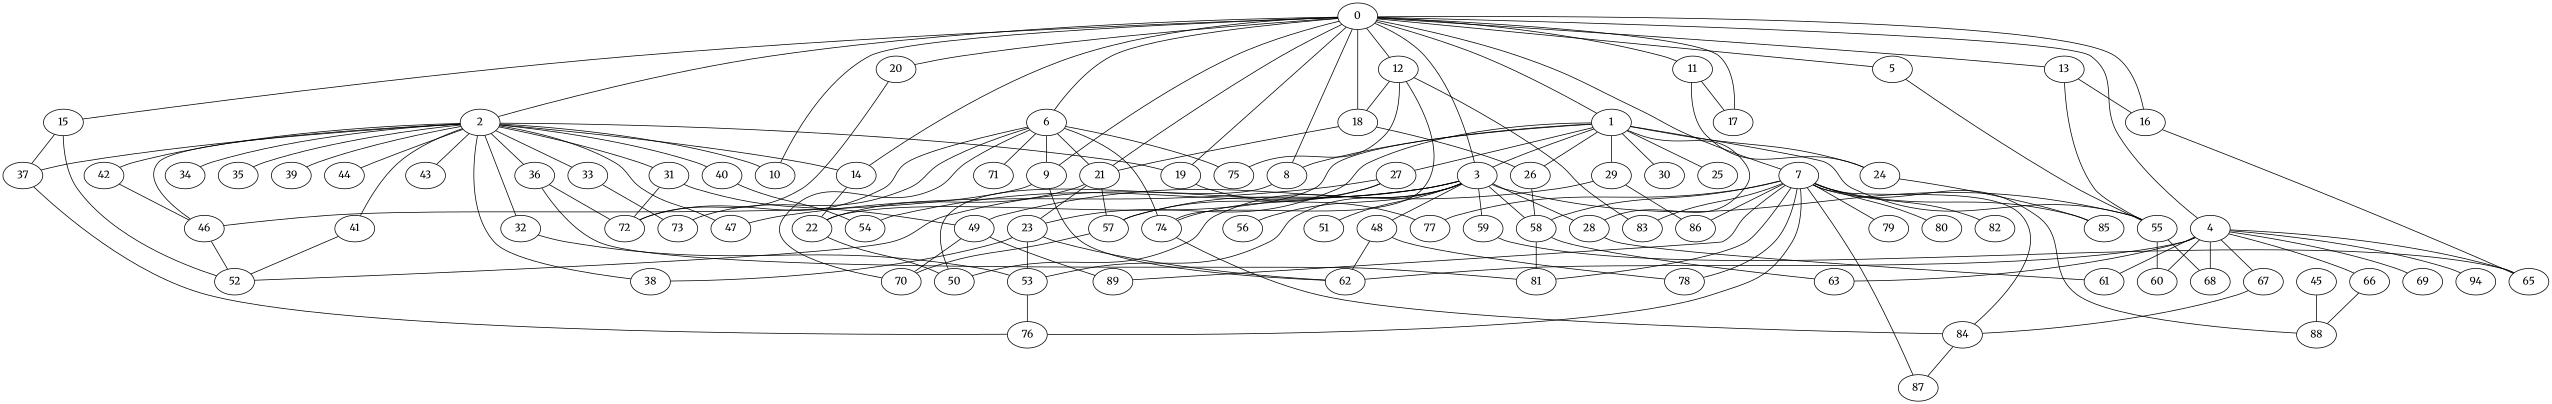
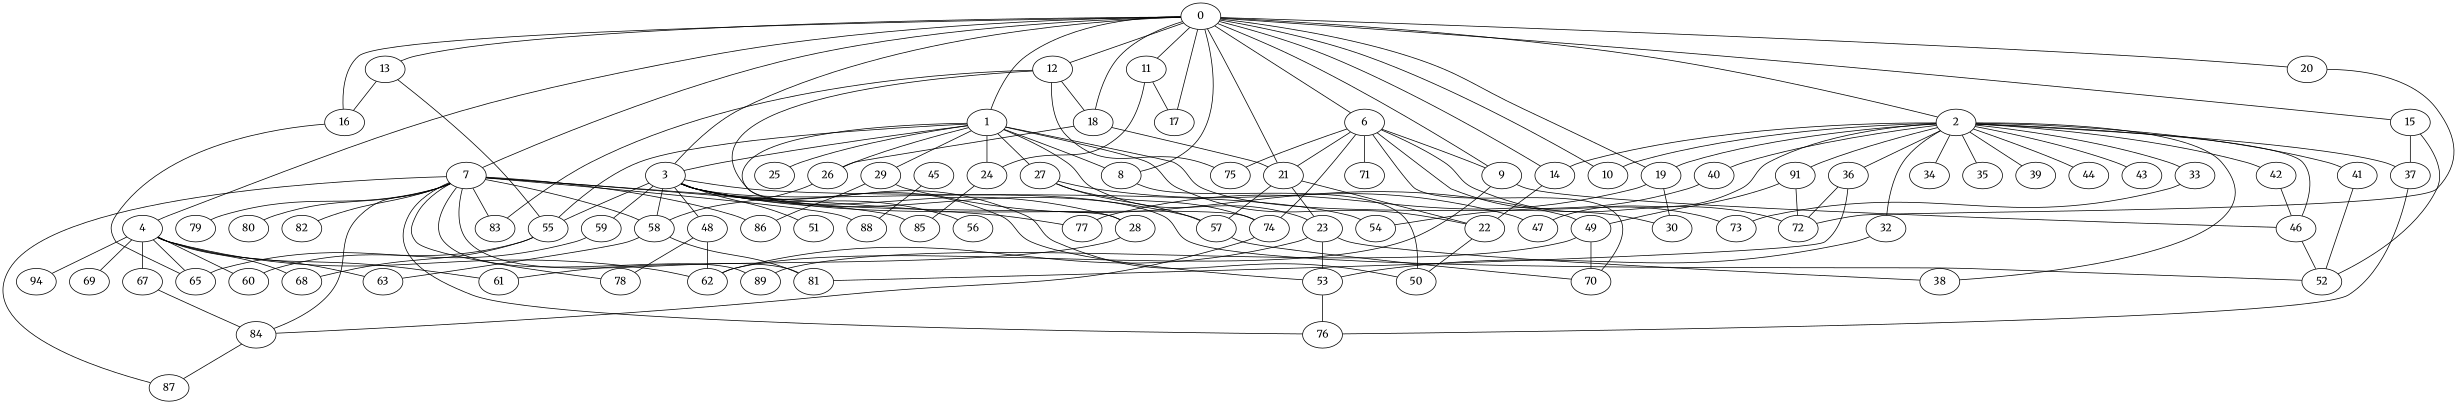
  graph {
    fontname=Merriweather
    node [fontname=Merriweather]
    edge [fontname=Merriweather]
    0
    1
    2
    3
    4
-   5
    6
    7
    8
    9
    10
    11
    12
    13
    14
    15
    16
    17
    18
    19
    20
    21
    22
    23
    24
    25
    26
    27
    28
    29
    30
    55
    32
    34
    35
    36
    37
    38
    33
    40
    41
    42
    39
    44
    46
    47
    43
-   31
+   31 [label=91]
    48
    50
    51
    52
    53
    54
    56
    57
    58
    59
    n59 [label=94]
-   66
    67
    68
    69
    65
    60
    61
    62
    63
    70
    71
    72
    73
    74
    75
    76
    77
    78
    79
    80
    81
    82
    83
    84
    85
    86
    87
    88
    89
    49
    45
    0 -- 1
    0 -- 2
    0 -- 3
    0 -- 4
-   0 -- 5
    0 -- 6
    0 -- 7
    0 -- 8
    0 -- 9
    0 -- 10
    0 -- 11
    0 -- 12
    0 -- 13
    0 -- 14
    0 -- 15
    0 -- 16
    0 -- 17
    0 -- 18
    0 -- 19
    0 -- 20
    0 -- 21
    1 -- 3
    1 -- 8
    1 -- 22
    1 -- 23
    1 -- 24
    1 -- 25
    1 -- 26
    1 -- 27
    1 -- 28
    1 -- 29
    1 -- 30
    1 -- 55
    2 -- 10
    2 -- 14
    2 -- 19
    2 -- 32
    2 -- 34
    2 -- 35
    2 -- 36
    2 -- 37
    2 -- 38
    2 -- 33
    2 -- 40
    2 -- 41
    2 -- 42
    2 -- 39
    2 -- 44
    2 -- 46
    2 -- 47
    2 -- 43
    2 -- 31
    3 -- 28
    3 -- 55
    3 -- 48
    3 -- 50
    3 -- 51
    3 -- 52
    3 -- 53
    3 -- 54
    3 -- 56
    3 -- 57
    3 -- 58
    3 -- 59
    4 -- n59
-   4 -- 66
    4 -- 67
    4 -- 68
    4 -- 69
    4 -- 65
    4 -- 60
    4 -- 61
    4 -- 62
    4 -- 63
-   5 -- 55
    6 -- 9
    6 -- 21
    6 -- 70
    6 -- 71
    6 -- 72
    6 -- 73
    6 -- 74
    6 -- 75
    7 -- 58
    7 -- 76
    7 -- 77
    7 -- 78
    7 -- 79
    7 -- 80
    7 -- 81
    7 -- 82
    7 -- 83
    7 -- 84
    7 -- 85
    7 -- 86
    7 -- 87
    7 -- 88
    7 -- 89
    8 -- 50
    9 -- 46
    9 -- 62
    11 -- 17
    11 -- 24
    12 -- 18
    12 -- 74
    12 -- 75
    12 -- 83
    13 -- 16
    13 -- 55
    14 -- 22
    15 -- 37
    15 -- 52
    16 -- 65
    18 -- 21
    18 -- 26
+   19 -- 30
    19 -- 77
    20 -- 72
    21 -- 22
    21 -- 23
    21 -- 57
    22 -- 50
    23 -- 38
    23 -- 53
    23 -- 62
    24 -- 85
    26 -- 58
    27 -- 47
    27 -- 57
    27 -- 74
    28 -- 61
    29 -- 86
    29 -- 49
    55 -- 68
    55 -- 60
    32 -- 53
    36 -- 72
    36 -- 81
    37 -- 76
    33 -- 73
    40 -- 54
    41 -- 52
    42 -- 46
    46 -- 52
    31 -- 72
    31 -- 49
    48 -- 62
    48 -- 78
    53 -- 76
    57 -- 70
    58 -- 63
    58 -- 81
    59 -- 65
-   66 -- 88
    67 -- 84
    74 -- 84
    84 -- 87
    49 -- 70
    49 -- 89
    45 -- 88
  }
